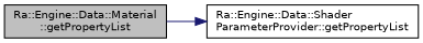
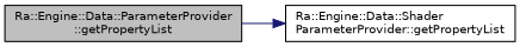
  digraph {
    rankdir=LR
    node [color=black fontname=Helvetica fontsize=10 shape=record style=filled]
-   n1 [fillcolor=grey75 fontcolor=black height=0.2 label="Ra::Engine::Data::Material\l::getPropertyList" width=0.4]
+   n1 [fillcolor=grey75 fontcolor=black height=0.2 label="Ra::Engine::Data::ParameterProvider\l::getPropertyList" width=0.4]
    n2 [fillcolor=white height=0.2 label="Ra::Engine::Data::Shader\lParameterProvider::getPropertyList" width=0.4]
    n1 -> n2 [color=midnightblue fontname=Helvetica fontsize=10 labelfontname=Helvetica labelfontsize=10 style=solid]
  }
